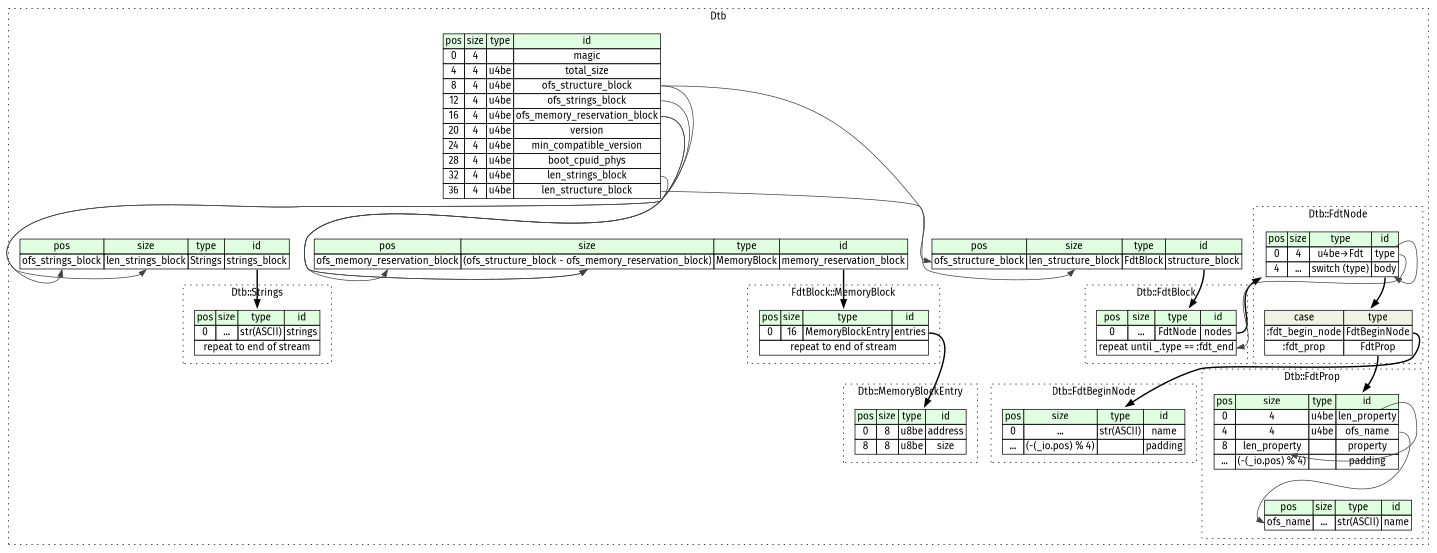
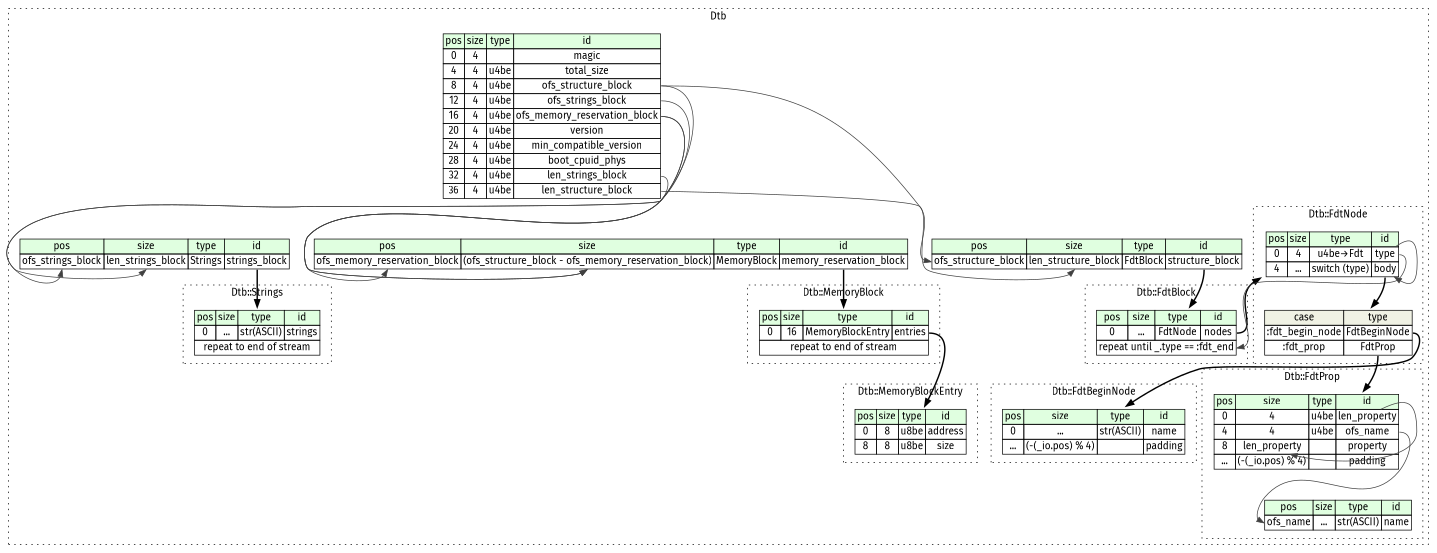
  digraph {
    rankdir=TB
    fontname="Fira Sans"
    node [shape=plaintext fontname="Fira Sans"]
    edge [tailport=type_type fontname="Fira Sans" color="#404040"]
    n1 [label=<<TABLE BORDER="0" CELLBORDER="1" CELLSPACING="0"> 				<TR><TD BGCOLOR="#E0FFE0">pos</TD><TD BGCOLOR="#E0FFE0">size</TD><TD BGCOLOR="#E0FFE0">type</TD><TD BGCOLOR="#E0FFE0">id</TD></TR> 				<TR><TD PORT="entries_pos">0</TD><TD PORT="entries_size">16</TD><TD>MemoryBlockEntry</TD><TD PORT="entries_type">entries</TD></TR> 				<TR><TD COLSPAN="4" PORT="entries__repeat">repeat to end of stream</TD></TR> 			</TABLE>>]
    n2 [label=<<TABLE BORDER="0" CELLBORDER="1" CELLSPACING="0"> 				<TR><TD BGCOLOR="#E0FFE0">pos</TD><TD BGCOLOR="#E0FFE0">size</TD><TD BGCOLOR="#E0FFE0">type</TD><TD BGCOLOR="#E0FFE0">id</TD></TR> 				<TR><TD PORT="nodes_pos">0</TD><TD PORT="nodes_size">...</TD><TD>FdtNode</TD><TD PORT="nodes_type">nodes</TD></TR> 				<TR><TD COLSPAN="4" PORT="nodes__repeat">repeat until _.type == :fdt_end</TD></TR> 			</TABLE>>]
    n3 [label=<<TABLE BORDER="0" CELLBORDER="1" CELLSPACING="0"> 				<TR><TD BGCOLOR="#E0FFE0">pos</TD><TD BGCOLOR="#E0FFE0">size</TD><TD BGCOLOR="#E0FFE0">type</TD><TD BGCOLOR="#E0FFE0">id</TD></TR> 				<TR><TD PORT="address_pos">0</TD><TD PORT="address_size">8</TD><TD>u8be</TD><TD PORT="address_type">address</TD></TR> 				<TR><TD PORT="size_pos">8</TD><TD PORT="size_size">8</TD><TD>u8be</TD><TD PORT="size_type">size</TD></TR> 			</TABLE>>]
    n4 [label=<<TABLE BORDER="0" CELLBORDER="1" CELLSPACING="0"> 				<TR><TD BGCOLOR="#E0FFE0">pos</TD><TD BGCOLOR="#E0FFE0">size</TD><TD BGCOLOR="#E0FFE0">type</TD><TD BGCOLOR="#E0FFE0">id</TD></TR> 				<TR><TD PORT="strings_pos">0</TD><TD PORT="strings_size">...</TD><TD>str(ASCII)</TD><TD PORT="strings_type">strings</TD></TR> 				<TR><TD COLSPAN="4" PORT="strings__repeat">repeat to end of stream</TD></TR> 			</TABLE>>]
    n5 [label=<<TABLE BORDER="0" CELLBORDER="1" CELLSPACING="0"> 				<TR><TD BGCOLOR="#E0FFE0">pos</TD><TD BGCOLOR="#E0FFE0">size</TD><TD BGCOLOR="#E0FFE0">type</TD><TD BGCOLOR="#E0FFE0">id</TD></TR> 				<TR><TD PORT="len_property_pos">0</TD><TD PORT="len_property_size">4</TD><TD>u4be</TD><TD PORT="len_property_type">len_property</TD></TR> 				<TR><TD PORT="ofs_name_pos">4</TD><TD PORT="ofs_name_size">4</TD><TD>u4be</TD><TD PORT="ofs_name_type">ofs_name</TD></TR> 				<TR><TD PORT="property_pos">8</TD><TD PORT="property_size">len_property</TD><TD></TD><TD PORT="property_type">property</TD></TR> 				<TR><TD PORT="padding_pos">...</TD><TD PORT="padding_size">(-(_io.pos) % 4)</TD><TD></TD><TD PORT="padding_type">padding</TD></TR> 			</TABLE>>]
    n6 [label=<<TABLE BORDER="0" CELLBORDER="1" CELLSPACING="0"> 				<TR><TD BGCOLOR="#E0FFE0">pos</TD><TD BGCOLOR="#E0FFE0">size</TD><TD BGCOLOR="#E0FFE0">type</TD><TD BGCOLOR="#E0FFE0">id</TD></TR> 				<TR><TD PORT="name_pos">ofs_name</TD><TD PORT="name_size">...</TD><TD>str(ASCII)</TD><TD PORT="name_type">name</TD></TR> 			</TABLE>>]
    n7 [label=<<TABLE BORDER="0" CELLBORDER="1" CELLSPACING="0"> 				<TR><TD BGCOLOR="#E0FFE0">pos</TD><TD BGCOLOR="#E0FFE0">size</TD><TD BGCOLOR="#E0FFE0">type</TD><TD BGCOLOR="#E0FFE0">id</TD></TR> 				<TR><TD PORT="type_pos">0</TD><TD PORT="type_size">4</TD><TD>u4be→Fdt</TD><TD PORT="type_type">type</TD></TR> 				<TR><TD PORT="body_pos">4</TD><TD PORT="body_size">...</TD><TD>switch (type)</TD><TD PORT="body_type">body</TD></TR> 			</TABLE>>]
    n8 [label=<<TABLE BORDER="0" CELLBORDER="1" CELLSPACING="0"> 	<TR><TD BGCOLOR="#F0F2E4">case</TD><TD BGCOLOR="#F0F2E4">type</TD></TR> 	<TR><TD>:fdt_begin_node</TD><TD PORT="case0">FdtBeginNode</TD></TR> 	<TR><TD>:fdt_prop</TD><TD PORT="case1">FdtProp</TD></TR> </TABLE>>]
    n9 [label=<<TABLE BORDER="0" CELLBORDER="1" CELLSPACING="0"> 				<TR><TD BGCOLOR="#E0FFE0">pos</TD><TD BGCOLOR="#E0FFE0">size</TD><TD BGCOLOR="#E0FFE0">type</TD><TD BGCOLOR="#E0FFE0">id</TD></TR> 				<TR><TD PORT="name_pos">0</TD><TD PORT="name_size">...</TD><TD>str(ASCII)</TD><TD PORT="name_type">name</TD></TR> 				<TR><TD PORT="padding_pos">...</TD><TD PORT="padding_size">(-(_io.pos) % 4)</TD><TD></TD><TD PORT="padding_type">padding</TD></TR> 			</TABLE>>]
    n10 [label=<<TABLE BORDER="0" CELLBORDER="1" CELLSPACING="0"> 			<TR><TD BGCOLOR="#E0FFE0">pos</TD><TD BGCOLOR="#E0FFE0">size</TD><TD BGCOLOR="#E0FFE0">type</TD><TD BGCOLOR="#E0FFE0">id</TD></TR> 			<TR><TD PORT="magic_pos">0</TD><TD PORT="magic_size">4</TD><TD></TD><TD PORT="magic_type">magic</TD></TR> 			<TR><TD PORT="total_size_pos">4</TD><TD PORT="total_size_size">4</TD><TD>u4be</TD><TD PORT="total_size_type">total_size</TD></TR> 			<TR><TD PORT="ofs_structure_block_pos">8</TD><TD PORT="ofs_structure_block_size">4</TD><TD>u4be</TD><TD PORT="ofs_structure_block_type">ofs_structure_block</TD></TR> 			<TR><TD PORT="ofs_strings_block_pos">12</TD><TD PORT="ofs_strings_block_size">4</TD><TD>u4be</TD><TD PORT="ofs_strings_block_type">ofs_strings_block</TD></TR> 			<TR><TD PORT="ofs_memory_reservation_block_pos">16</TD><TD PORT="ofs_memory_reservation_block_size">4</TD><TD>u4be</TD><TD PORT="ofs_memory_reservation_block_type">ofs_memory_reservation_block</TD></TR> 			<TR><TD PORT="version_pos">20</TD><TD PORT="version_size">4</TD><TD>u4be</TD><TD PORT="version_type">version</TD></TR> 			<TR><TD PORT="min_compatible_version_pos">24</TD><TD PORT="min_compatible_version_size">4</TD><TD>u4be</TD><TD PORT="min_compatible_version_type">min_compatible_version</TD></TR> 			<TR><TD PORT="boot_cpuid_phys_pos">28</TD><TD PORT="boot_cpuid_phys_size">4</TD><TD>u4be</TD><TD PORT="boot_cpuid_phys_type">boot_cpuid_phys</TD></TR> 			<TR><TD PORT="len_strings_block_pos">32</TD><TD PORT="len_strings_block_size">4</TD><TD>u4be</TD><TD PORT="len_strings_block_type">len_strings_block</TD></TR> 			<TR><TD PORT="len_structure_block_pos">36</TD><TD PORT="len_structure_block_size">4</TD><TD>u4be</TD><TD PORT="len_structure_block_type">len_structure_block</TD></TR> 		</TABLE>>]
    n11 [label=<<TABLE BORDER="0" CELLBORDER="1" CELLSPACING="0"> 			<TR><TD BGCOLOR="#E0FFE0">pos</TD><TD BGCOLOR="#E0FFE0">size</TD><TD BGCOLOR="#E0FFE0">type</TD><TD BGCOLOR="#E0FFE0">id</TD></TR> 			<TR><TD PORT="memory_reservation_block_pos">ofs_memory_reservation_block</TD><TD PORT="memory_reservation_block_size">(ofs_structure_block - ofs_memory_reservation_block)</TD><TD>MemoryBlock</TD><TD PORT="memory_reservation_block_type">memory_reservation_block</TD></TR> 		</TABLE>>]
    n12 [label=<<TABLE BORDER="0" CELLBORDER="1" CELLSPACING="0"> 			<TR><TD BGCOLOR="#E0FFE0">pos</TD><TD BGCOLOR="#E0FFE0">size</TD><TD BGCOLOR="#E0FFE0">type</TD><TD BGCOLOR="#E0FFE0">id</TD></TR> 			<TR><TD PORT="structure_block_pos">ofs_structure_block</TD><TD PORT="structure_block_size">len_structure_block</TD><TD>FdtBlock</TD><TD PORT="structure_block_type">structure_block</TD></TR> 		</TABLE>>]
    n13 [label=<<TABLE BORDER="0" CELLBORDER="1" CELLSPACING="0"> 			<TR><TD BGCOLOR="#E0FFE0">pos</TD><TD BGCOLOR="#E0FFE0">size</TD><TD BGCOLOR="#E0FFE0">type</TD><TD BGCOLOR="#E0FFE0">id</TD></TR> 			<TR><TD PORT="strings_block_pos">ofs_strings_block</TD><TD PORT="strings_block_size">len_strings_block</TD><TD>Strings</TD><TD PORT="strings_block_type">strings_block</TD></TR> 		</TABLE>>]
    subgraph cluster_1 {
      label=Dtb
      style=dotted
      n10
      n11
      n12
      n13
      subgraph cluster_2 {
-       label="FdtBlock::MemoryBlock"
+       label="Dtb::MemoryBlock"
        style=dotted
        n1
      }
      subgraph cluster_3 {
        label="Dtb::FdtBlock"
        style=dotted
        n2
      }
      subgraph cluster_4 {
        label="Dtb::MemoryBlockEntry"
        style=dotted
        n3
      }
      subgraph cluster_5 {
        label="Dtb::Strings"
        style=dotted
        n4
      }
      subgraph cluster_6 {
        label="Dtb::FdtProp"
        style=dotted
        n5
        n6
      }
      subgraph cluster_7 {
        label="Dtb::FdtNode"
        style=dotted
        n7
        n8
      }
      subgraph cluster_8 {
        label="Dtb::FdtBeginNode"
        style=dotted
        n9
      }
    }
    n1 -> n3 [style=bold tailport=entries_type color=""]
    n2 -> n7 [style=bold tailport=nodes_type color=""]
    n5 -> n5 [headport=property_size tailport=len_property_type]
    n5 -> n6 [headport=name_pos tailport=ofs_name_type]
    n7 -> n2 [headport=nodes__repeat]
    n7 -> n7 [headport=body_type]
    n7 -> n8 [style=bold tailport=body_type color=""]
    n8 -> n5 [style=bold tailport=case1 color=""]
    n8 -> n9 [style=bold tailport=case0 color=""]
    n10 -> n11 [headport=memory_reservation_block_pos tailport=ofs_memory_reservation_block_type]
    n10 -> n11 [headport=memory_reservation_block_size tailport=ofs_structure_block_type]
    n10 -> n11 [headport=memory_reservation_block_size tailport=ofs_memory_reservation_block_type]
    n10 -> n12 [headport=structure_block_pos tailport=ofs_structure_block_type]
    n10 -> n12 [headport=structure_block_size tailport=len_structure_block_type]
    n10 -> n13 [headport=strings_block_pos tailport=ofs_strings_block_type]
    n10 -> n13 [headport=strings_block_size tailport=len_strings_block_type]
    n11 -> n1 [style=bold tailport=memory_reservation_block_type color=""]
    n12 -> n2 [style=bold tailport=structure_block_type color=""]
    n13 -> n4 [style=bold tailport=strings_block_type color=""]
  }
